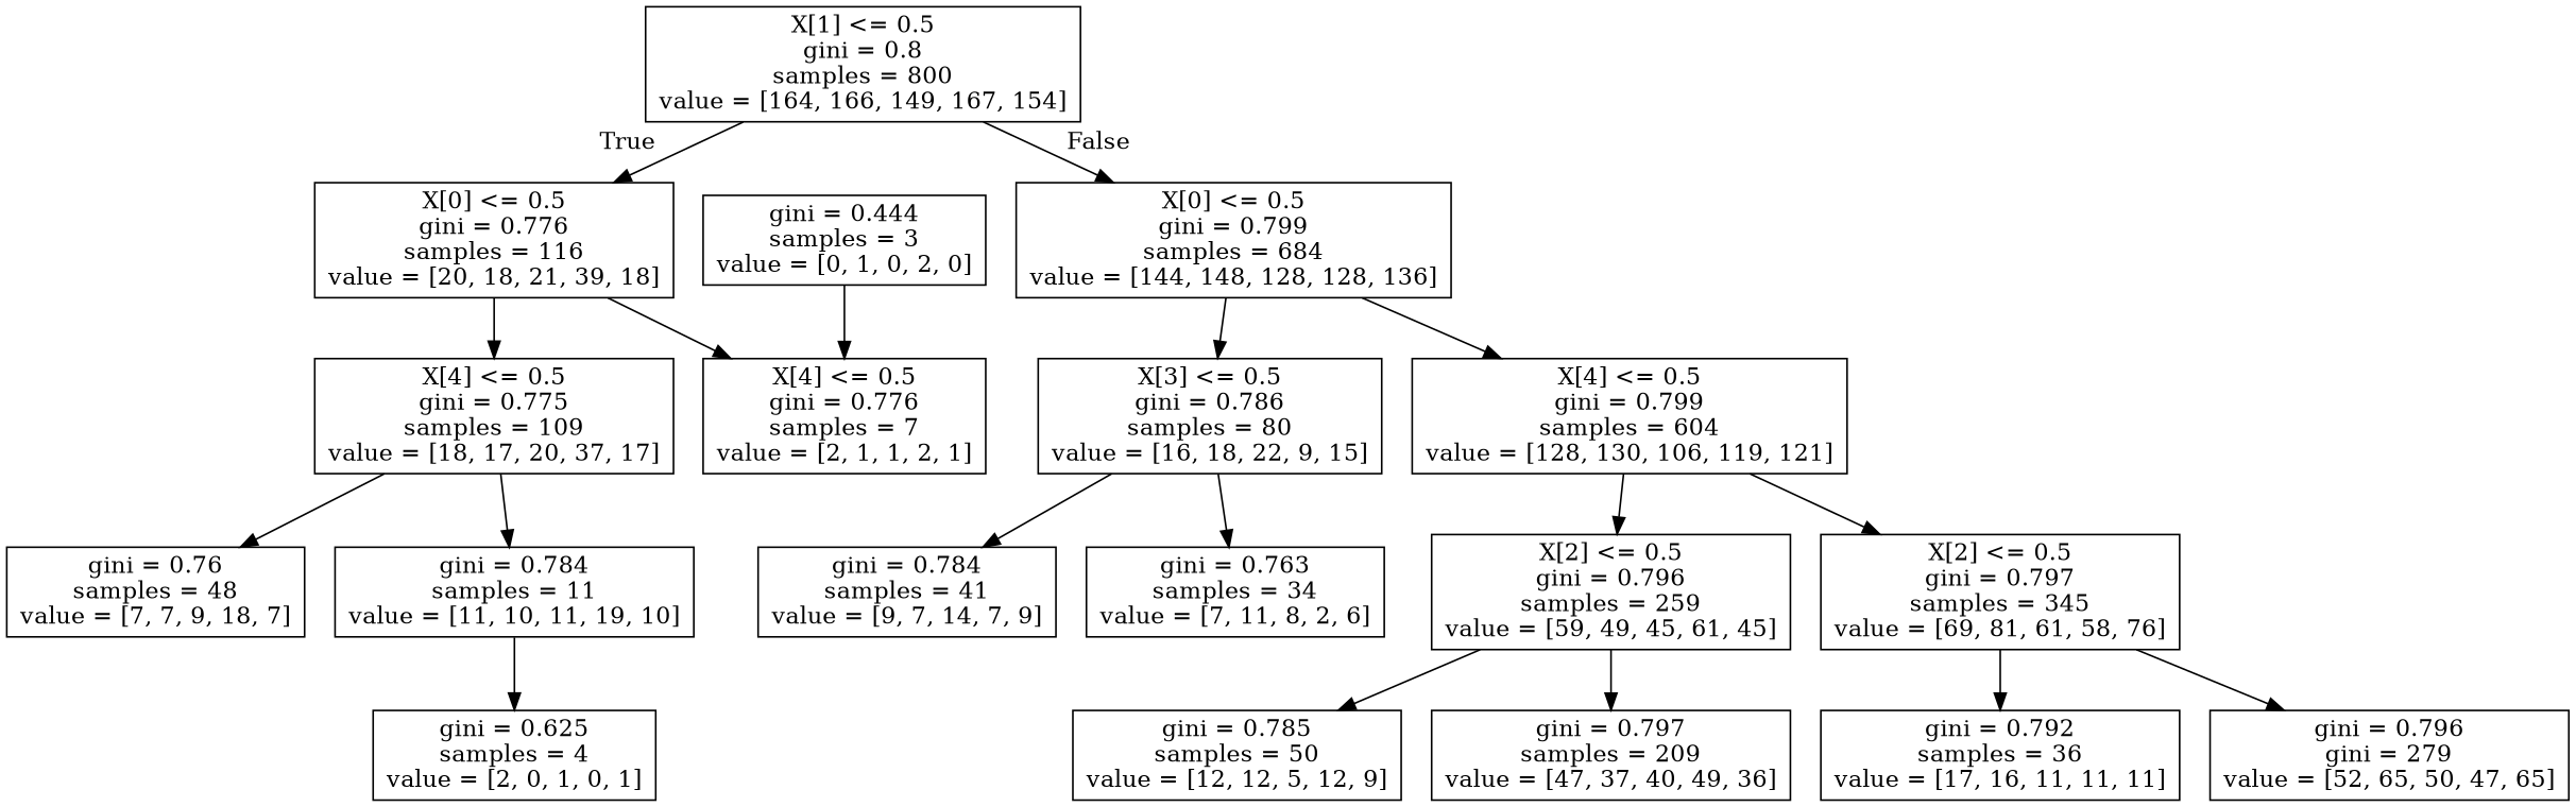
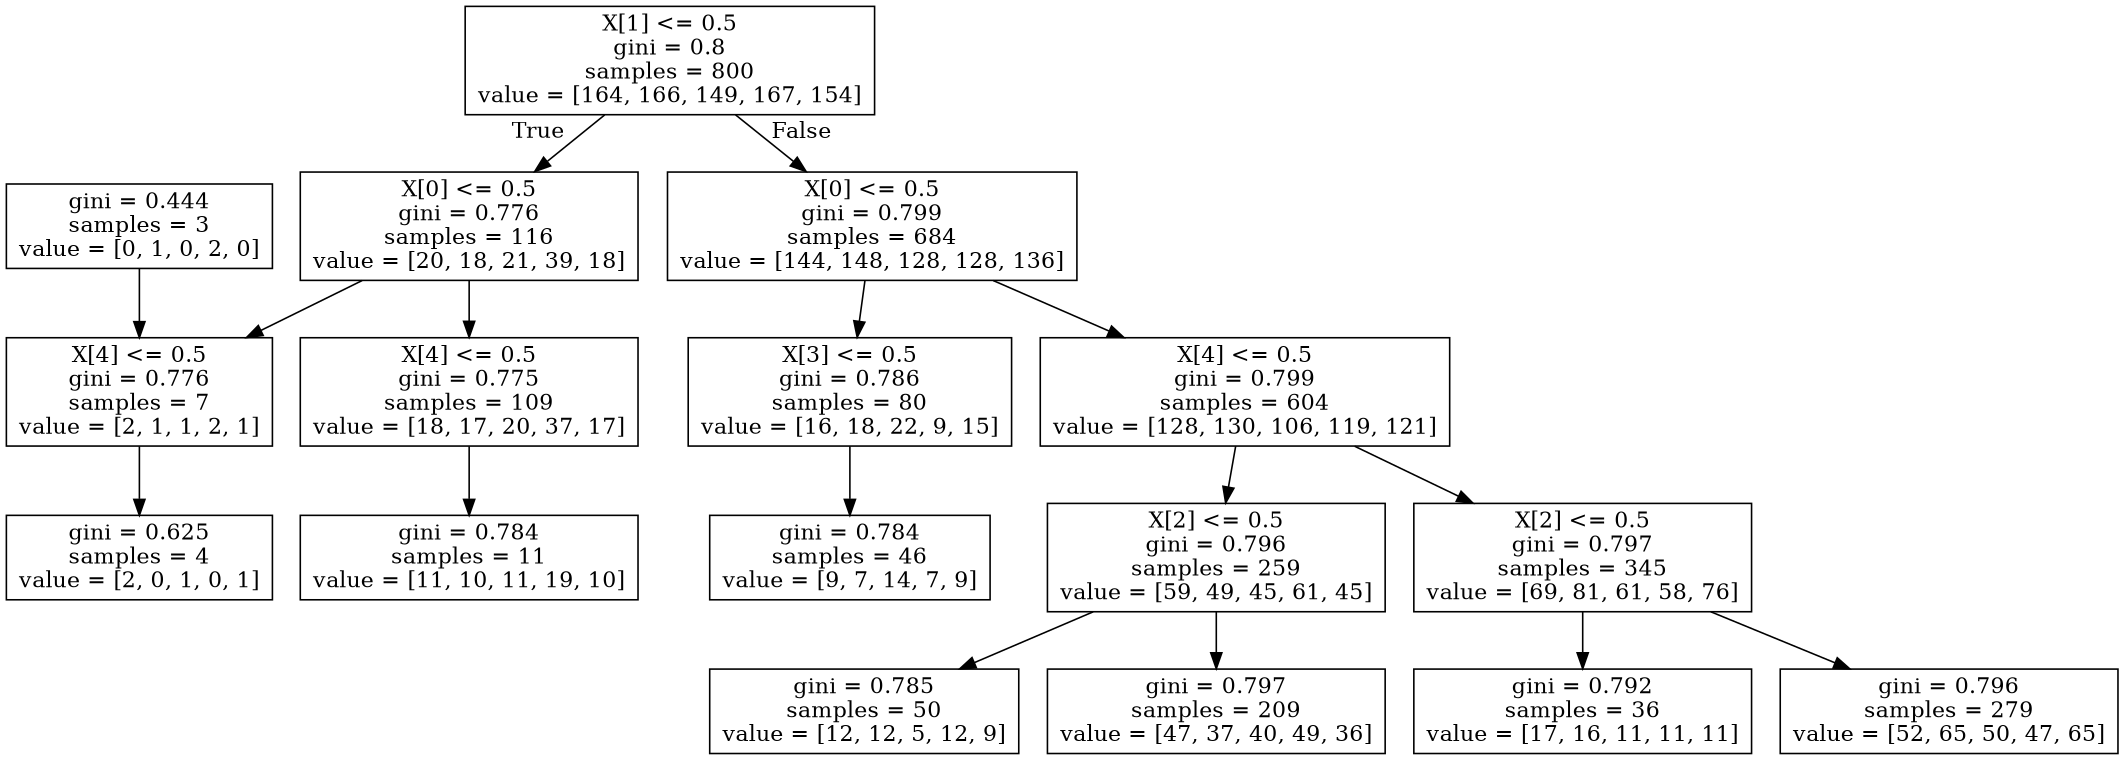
  digraph {
    node [shape=box]
    n1 [label="X[1] <= 0.5\ngini = 0.8\nsamples = 800\nvalue = [164, 166, 149, 167, 154]"]
    n2 [label="X[0] <= 0.5\ngini = 0.776\nsamples = 116\nvalue = [20, 18, 21, 39, 18]"]
    n3 [label="X[0] <= 0.5\ngini = 0.799\nsamples = 684\nvalue = [144, 148, 128, 128, 136]"]
    n4 [label="X[4] <= 0.5\ngini = 0.776\nsamples = 7\nvalue = [2, 1, 1, 2, 1]"]
    n5 [label="X[4] <= 0.5\ngini = 0.775\nsamples = 109\nvalue = [18, 17, 20, 37, 17]"]
    n6 [label="X[3] <= 0.5\ngini = 0.786\nsamples = 80\nvalue = [16, 18, 22, 9, 15]"]
    n7 [label="X[4] <= 0.5\ngini = 0.799\nsamples = 604\nvalue = [128, 130, 106, 119, 121]"]
    n8 [label="gini = 0.625\nsamples = 4\nvalue = [2, 0, 1, 0, 1]"]
-   n9 [label="gini = 0.76\nsamples = 48\nvalue = [7, 7, 9, 18, 7]"]
    n10 [label="gini = 0.784\nsamples = 11\nvalue = [11, 10, 11, 19, 10]"]
    n11 [label="gini = 0.444\nsamples = 3\nvalue = [0, 1, 0, 2, 0]"]
-   n12 [label="gini = 0.784\nsamples = 41\nvalue = [9, 7, 14, 7, 9]"]
-   n13 [label="gini = 0.763\nsamples = 34\nvalue = [7, 11, 8, 2, 6]"]
+   n12 [label="gini = 0.784\nsamples = 46\nvalue = [9, 7, 14, 7, 9]"]
    n14 [label="X[2] <= 0.5\ngini = 0.796\nsamples = 259\nvalue = [59, 49, 45, 61, 45]"]
    n15 [label="X[2] <= 0.5\ngini = 0.797\nsamples = 345\nvalue = [69, 81, 61, 58, 76]"]
    n16 [label="gini = 0.785\nsamples = 50\nvalue = [12, 12, 5, 12, 9]"]
    n17 [label="gini = 0.797\nsamples = 209\nvalue = [47, 37, 40, 49, 36]"]
    n18 [label="gini = 0.792\nsamples = 36\nvalue = [17, 16, 11, 11, 11]"]
-   n19 [label="gini = 0.796\ngini = 279\nvalue = [52, 65, 50, 47, 65]"]
+   n19 [label="gini = 0.796\nsamples = 279\nvalue = [52, 65, 50, 47, 65]"]
    n1 -> n2 [headlabel=True labelangle=45 labeldistance=2.5]
    n1 -> n3 [headlabel=False labelangle=-45 labeldistance=2.5]
    n2 -> n4
    n2 -> n5
    n3 -> n6
    n3 -> n7
-   n10 -> n8
-   n5 -> n9
+   n4 -> n8
    n5 -> n10
    n6 -> n12
-   n6 -> n13
    n7 -> n14
    n7 -> n15
    n11 -> n4
    n14 -> n16
    n14 -> n17
    n15 -> n18
    n15 -> n19
  }
